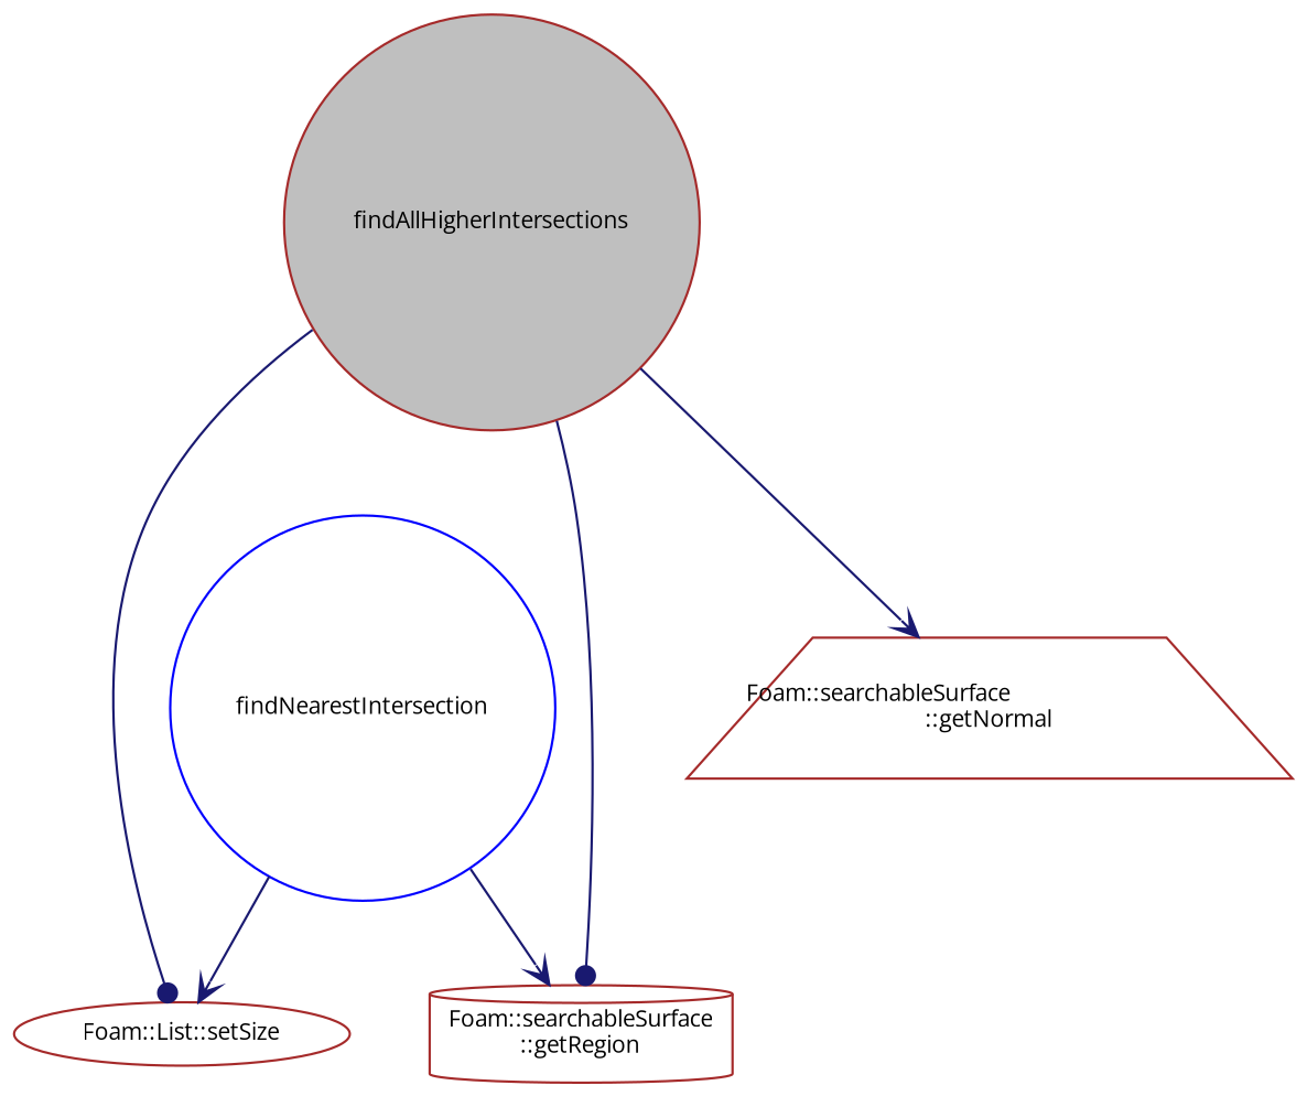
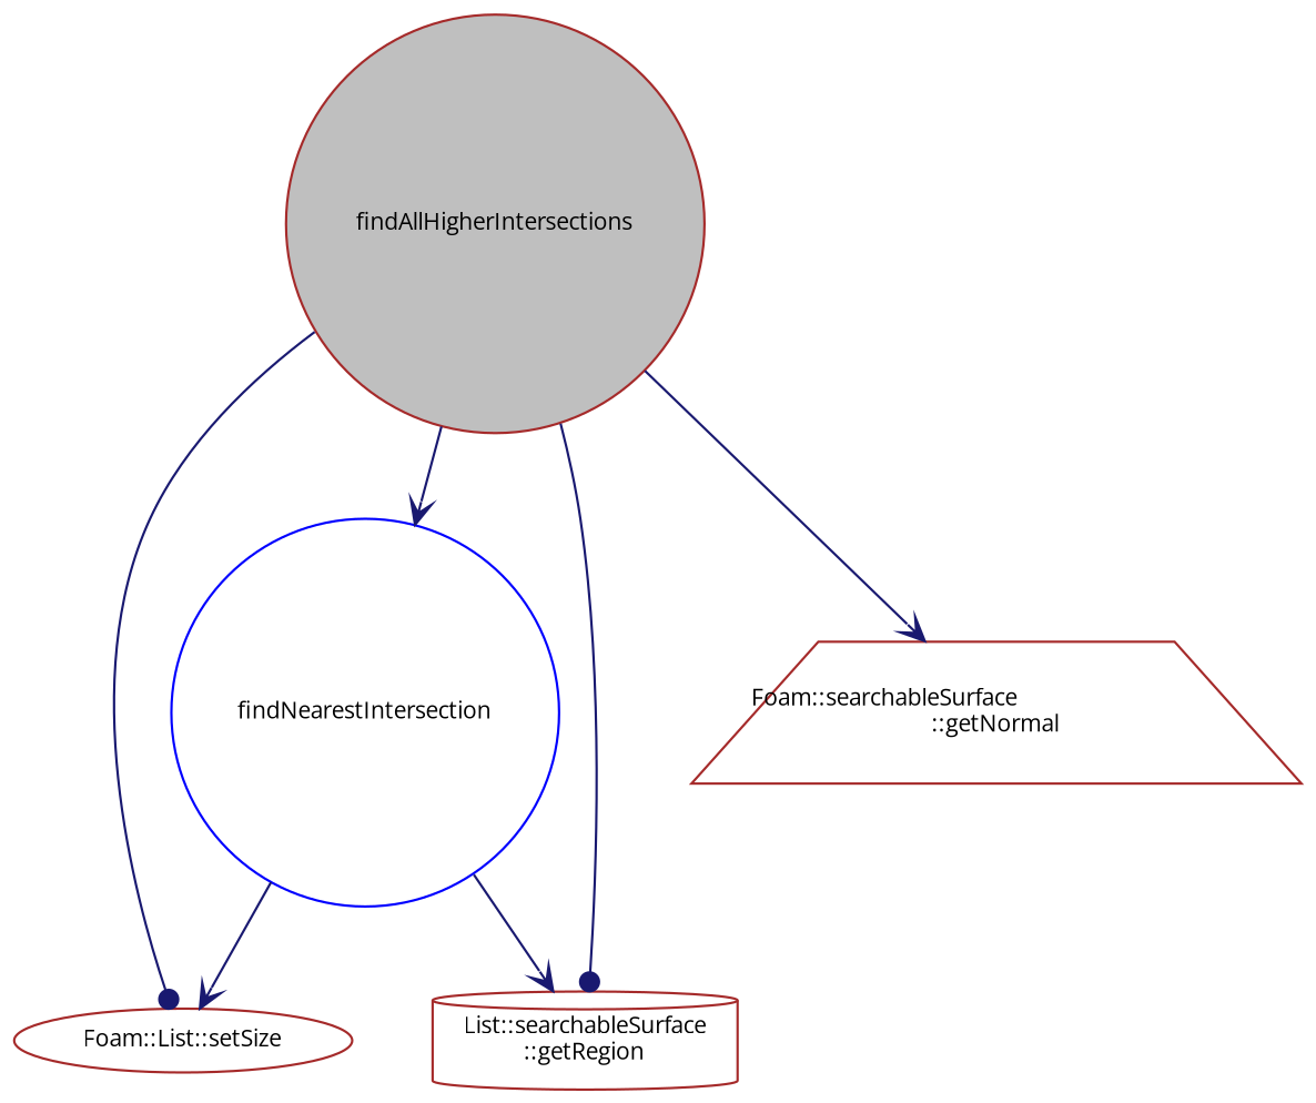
  digraph {
    fontname="Open Sans"
    rankdir=TB
    node [color=brown fontname="Open Sans" fontsize=10 shape=circle]
    edge [arrowhead=vee color=midnightblue fontname="Open Sans" fontsize=10 labelfontname=FreeSans labelfontsize=10 style=solid]
    n1 [fillcolor=grey75 fontcolor=black height=0.2 label=findAllHigherIntersections style=filled width=0.4]
    n2 [color=blue height=0.2 label=findNearestIntersection width=0.4]
    n3 [height=0.2 label="Foam::List::setSize" shape=ellipse width=0.4]
-   n4 [height=0.2 label="Foam::searchableSurface\l::getRegion" shape=cylinder width=0.4]
+   n4 [height=0.2 label="List::searchableSurface\l::getRegion" shape=cylinder width=0.4]
    n5 [height=0.2 label="Foam::searchableSurface\l::getNormal" shape=trapezium width=0.4]
+   n1 -> n2
    n1 -> n3 [arrowhead=dot]
    n1 -> n4 [arrowhead=dot]
    n1 -> n5
    n2 -> n3
    n2 -> n4
  }
